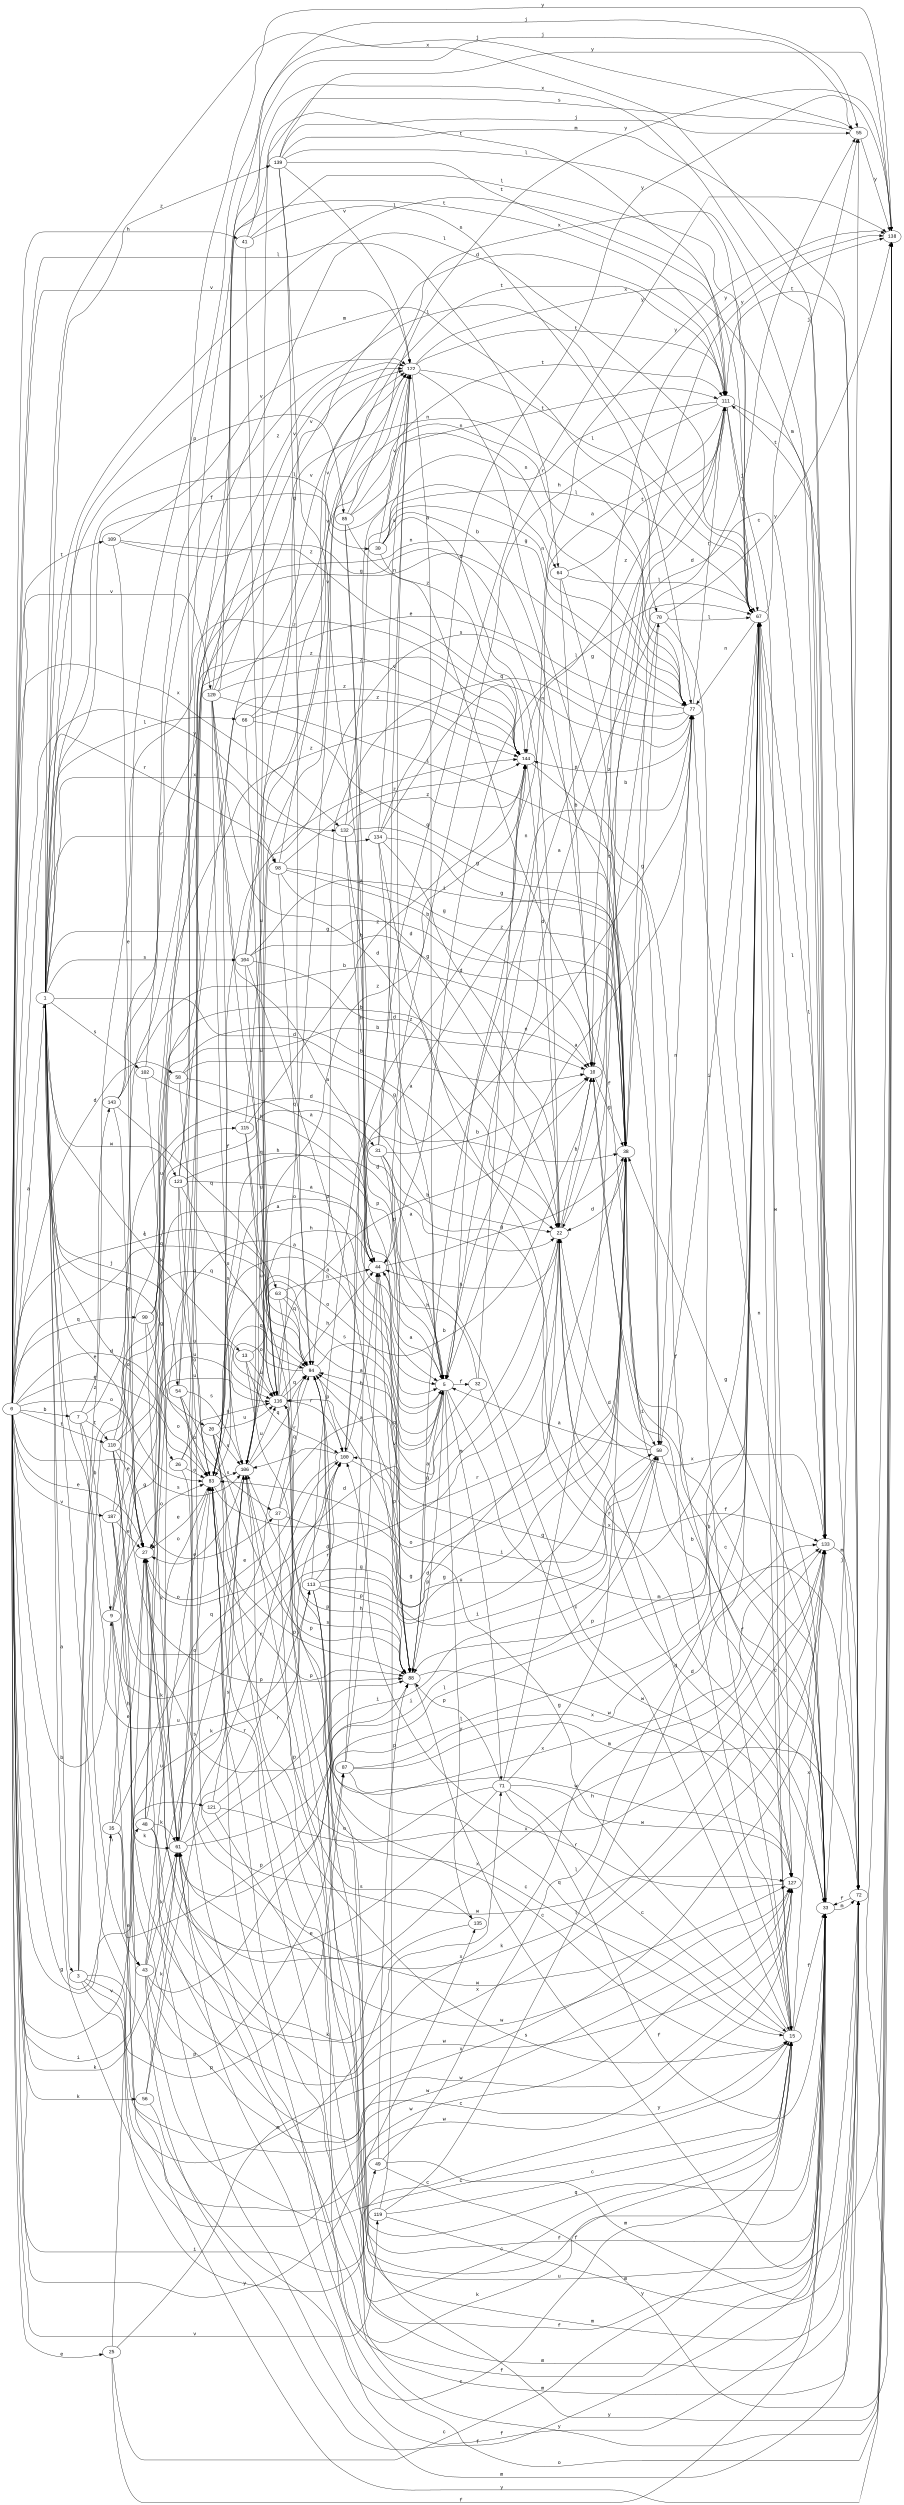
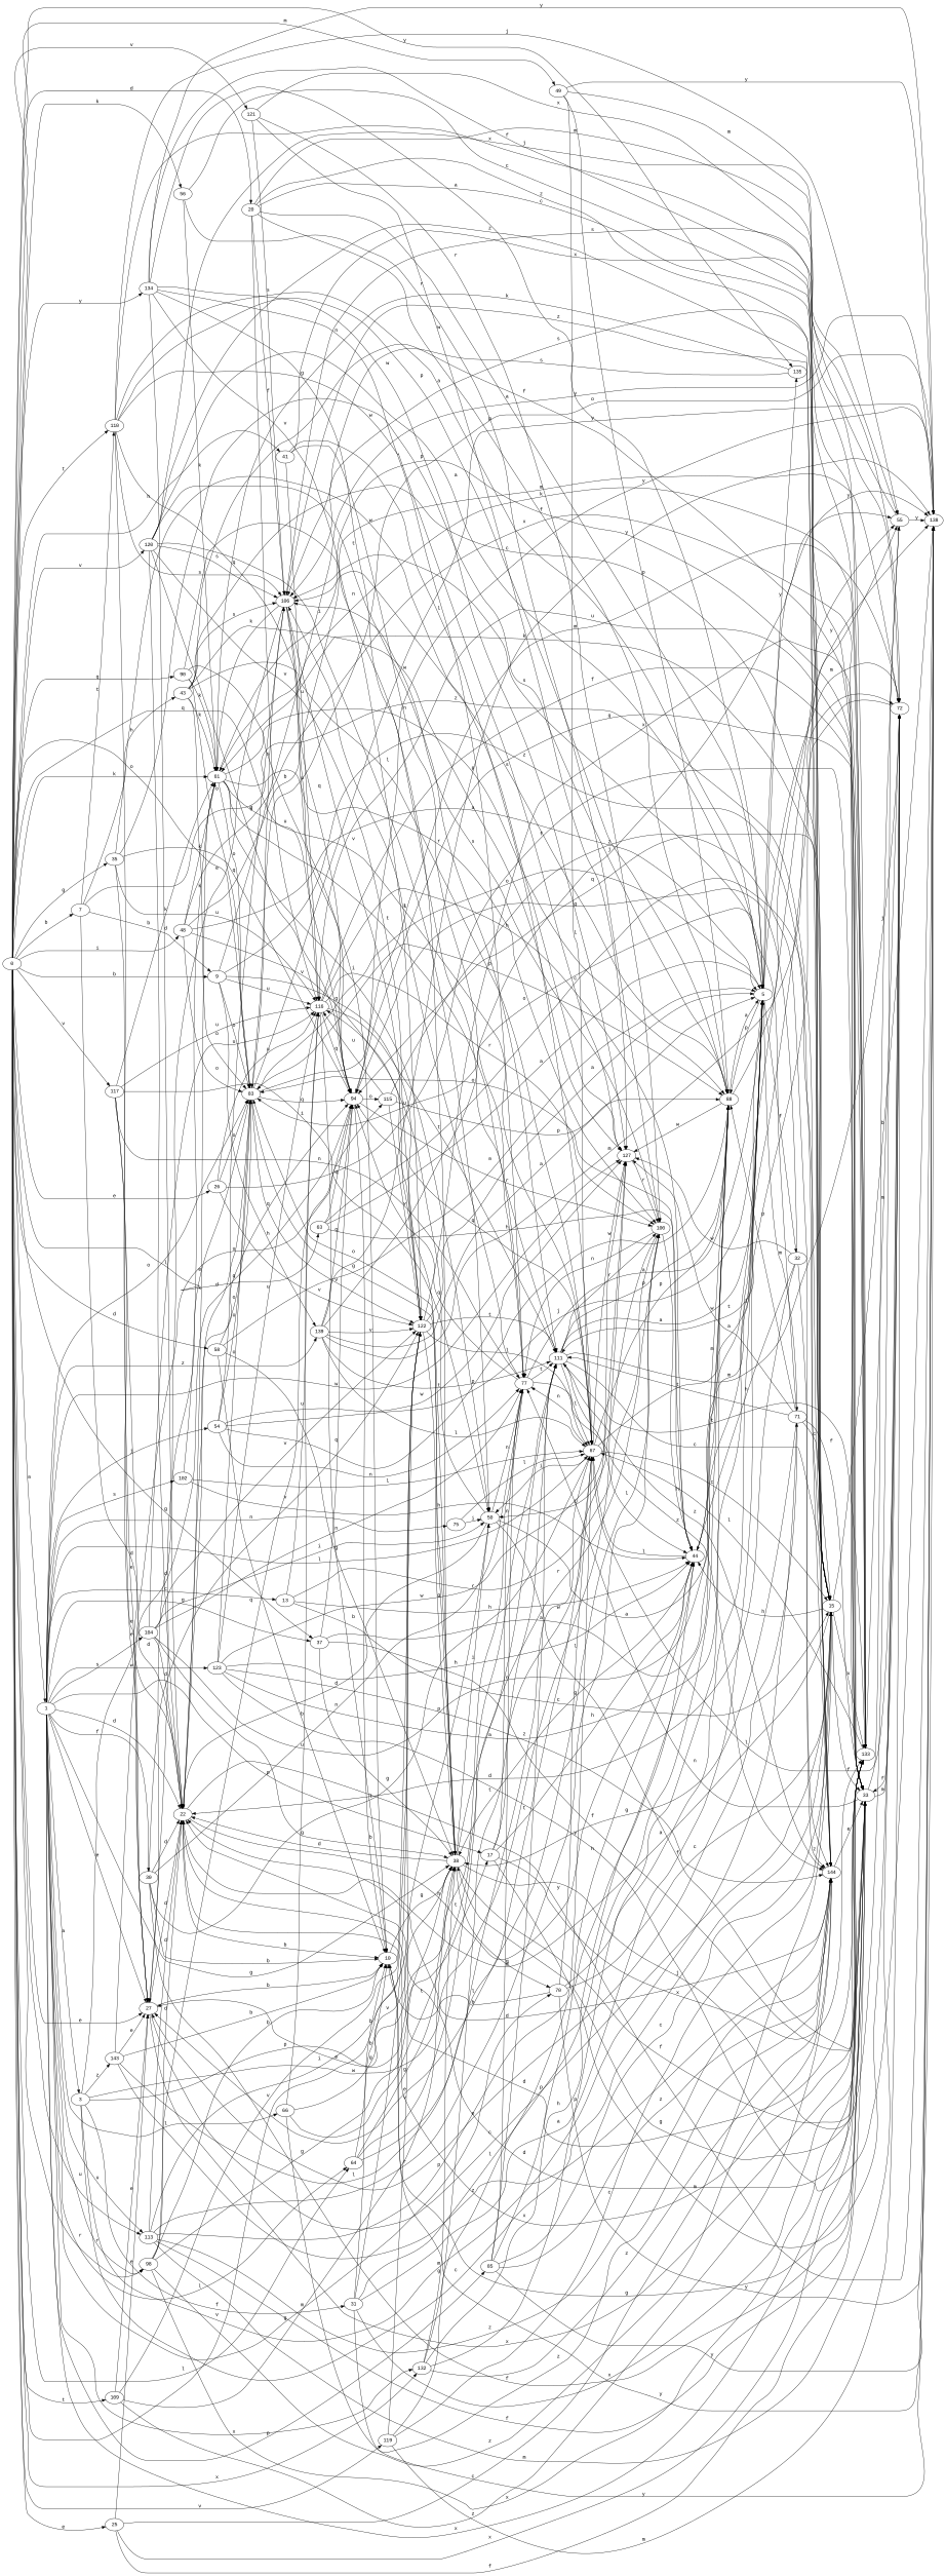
  strict digraph {
    fontname="Liberation Mono"
    rankdir=LR
    node [fontname="Liberation Mono"]
    edge [fontname="Liberation Mono"]
    0
    1
    7
    9
    n5 [label=58]
    20
    25
    26
    27
    35
    37
    41
    48
    49
    56
    61
    63
    64
    83
    90
    94
    98
    109
    110
    113
-   117 [label=187]
+   117
    119
    120
    121
    122
    132
    134
    135
    3
    13
    22
    30
    38
    54
    66
    67
    70
+   75
    85
-   87
+   87 [label=17]
    102
    104
    123
    127
    133
    139
    43
    144
    138
    116
    5
    10
    15
    72
    88
    106
    33
    77
    100
    50
    111
    44
    55
    31
    71
    115
    143
    32
    0 -> 1 [label=a]
    0 -> 7 [label=b]
    0 -> 9 [label=b]
    0 -> n5 [label=d]
    0 -> 20 [label=d]
    0 -> 25 [label=e]
    0 -> 26 [label=e]
    0 -> 27 [label=e]
    0 -> 35 [label=g]
    0 -> 37 [label=g]
    0 -> 41 [label=h]
    0 -> 48 [label=i]
-   0 -> 49 [label=i]
+   0 -> 49 [label=m]
    0 -> 56 [label=k]
    0 -> 61 [label=k]
    0 -> 63 [label=l]
    0 -> 64 [label=l]
    0 -> 83 [label=o]
    0 -> 90 [label=q]
    0 -> 94 [label=q]
    0 -> 98 [label=r]
    0 -> 109 [label=t]
    0 -> 110 [label=t]
    0 -> 113 [label=u]
    0 -> 117 [label=v]
    0 -> 119 [label=v]
    0 -> 120 [label=v]
    0 -> 121 [label=v]
    0 -> 122 [label=v]
    0 -> 132 [label=x]
    0 -> 134 [label=y]
    0 -> 135 [label=y]
    1 -> 27 [label=e]
    1 -> 37 [label=g]
    1 -> 64 [label=l]
    1 -> 83 [label=o]
    1 -> 98 [label=r]
    1 -> 113 [label=u]
    1 -> 132 [label=x]
    1 -> 3 [label=a]
    1 -> 13 [label=c]
    1 -> 22 [label=d]
    1 -> 30 [label=f]
    1 -> 38 [label=g]
    1 -> 54 [label=j]
    1 -> 66 [label=l]
    1 -> 67 [label=l]
    1 -> 70 [label=m]
+   1 -> 75 [label=n]
    1 -> 85 [label=p]
    1 -> 87 [label=p]
    1 -> 102 [label=s]
    1 -> 104 [label=s]
    1 -> 123 [label=w]
    1 -> 127 [label=w]
    1 -> 133 [label=x]
    1 -> 139 [label=z]
    7 -> 9 [label=b]
    7 -> 110 [label=t]
    7 -> 22 [label=d]
    7 -> 43 [label=h]
    7 -> 144 [label=z]
    9 -> 83 [label=o]
    9 -> 38 [label=g]
-   9 -> 43 [label=h]
+   9 -> 139 [label=h]
    9 -> 144 [label=z]
    9 -> 138 [label=y]
    9 -> 116 [label=u]
    n5 -> 83 [label=o]
    n5 -> 38 [label=g]
    n5 -> 5 [label=a]
    n5 -> 10 [label=b]
    20 -> 144 [label=z]
    20 -> 116 [label=u]
    20 -> 5 [label=a]
    20 -> 15 [label=c]
    20 -> 72 [label=m]
    20 -> 88 [label=p]
-   20 -> 106 [label=s]
+   20 -> 106 [label=f]
    25 -> 27 [label=e]
    25 -> 133 [label=x]
    25 -> 15 [label=c]
    25 -> 33 [label=f]
    26 -> 83 [label=o]
    26 -> 122 [label=v]
    26 -> 116 [label=u]
    26 -> 33 [label=f]
    27 -> 22 [label=d]
    27 -> 133 [label=x]
    27 -> 10 [label=b]
    27 -> 15 [label=c]
    35 -> 27 [label=e]
    35 -> 94 [label=q]
    35 -> 127 [label=w]
    35 -> 116 [label=u]
    35 -> 88 [label=p]
    37 -> 94 [label=q]
    37 -> 38 [label=g]
    37 -> 5 [label=a]
    37 -> 33 [label=f]
    41 -> 67 [label=l]
    41 -> 133 [label=x]
    41 -> 116 [label=u]
    41 -> 77 [label=n]
    48 -> 61 [label=k]
    48 -> 83 [label=o]
-   48 -> 122 [label=z]
+   48 -> 122 [label=v]
    48 -> 133 [label=x]
    48 -> 5 [label=a]
    48 -> 72 [label=m]
    49 -> 67 [label=l]
    49 -> 138 [label=y]
    49 -> 72 [label=m]
    49 -> 88 [label=p]
    56 -> 61 [label=k]
    56 -> 15 [label=c]
    56 -> 100 [label=r]
    61 -> 83 [label=o]
    61 -> 67 [label=l]
    61 -> 88 [label=p]
    61 -> 33 [label=f]
    61 -> 100 [label=r]
    61 -> 50 [label=i]
    61 -> 111 [label=t]
    63 -> 94 [label=q]
    63 -> 5 [label=a]
    63 -> 15 [label=c]
    63 -> 44 [label=h]
    64 -> 38 [label=g]
    64 -> 67 [label=l]
    64 -> 10 [label=b]
    64 -> 111 [label=t]
    83 -> 27 [label=e]
    83 -> 94 [label=q]
    83 -> 122 [label=v]
    83 -> 22 [label=d]
    83 -> 38 [label=g]
    83 -> 138 [label=y]
    83 -> 72 [label=m]
    83 -> 88 [label=p]
    83 -> 106 [label=s]
    90 -> 61 [label=k]
    90 -> 83 [label=o]
    90 -> 10 [label=b]
    90 -> 77 [label=n]
-   94 -> 83 [label=o]
+   94 -> 115 [label=o]
    94 -> 138 [label=y]
    94 -> 10 [label=b]
-   94 -> 100 [label=p]
+   94 -> 100 [label=r]
    98 -> 94 [label=q]
    98 -> 22 [label=d]
    98 -> 38 [label=g]
    98 -> 133 [label=x]
    98 -> 144 [label=z]
    98 -> 10 [label=b]
    109 -> 27 [label=e]
    109 -> 122 [label=v]
    109 -> 38 [label=g]
    109 -> 144 [label=z]
    110 -> 27 [label=e]
    110 -> 94 [label=q]
    110 -> 127 [label=w]
    110 -> 133 [label=x]
    110 -> 5 [label=a]
    110 -> 88 [label=p]
    110 -> 106 [label=s]
    110 -> 55 [label=j]
    113 -> 22 [label=d]
    113 -> 144 [label=z]
    113 -> 72 [label=m]
    113 -> 88 [label=p]
    113 -> 33 [label=f]
    113 -> 100 [label=r]
    113 -> 50 [label=i]
    117 -> 27 [label=e]
    117 -> 61 [label=k]
    117 -> 22 [label=d]
    117 -> 116 [label=u]
    117 -> 77 [label=n]
    117 -> 50 [label=i]
    119 -> 122 [label=v]
    119 -> 67 [label=l]
    119 -> 15 [label=c]
    119 -> 72 [label=m]
    120 -> 94 [label=q]
    120 -> 122 [label=v]
    120 -> 22 [label=d]
    120 -> 144 [label=z]
    120 -> 5 [label=a]
    120 -> 106 [label=s]
    120 -> 50 [label=i]
    120 -> 111 [label=t]
    120 -> 55 [label=j]
    121 -> 127 [label=w]
    121 -> 133 [label=x]
    121 -> 106 [label=s]
    121 -> 100 [label=r]
    122 -> 38 [label=g]
    122 -> 67 [label=l]
    122 -> 133 [label=x]
    122 -> 5 [label=a]
    122 -> 111 [label=t]
    132 -> 38 [label=g]
    132 -> 144 [label=z]
    132 -> 88 [label=p]
    132 -> 111 [label=t]
    132 -> 44 [label=h]
    134 -> 122 [label=v]
    134 -> 22 [label=d]
    134 -> 38 [label=g]
+   134 -> 127 [label=w]
    134 -> 138 [label=y]
    134 -> 5 [label=a]
    134 -> 33 [label=f]
    134 -> 77 [label=n]
    135 -> 61 [label=k]
    135 -> 106 [label=s]
    3 -> 87 [label=p]
    3 -> 127 [label=w]
    3 -> 15 [label=c]
    3 -> 31 [label=f]
    3 -> 71 [label=m]
    3 -> 115 [label=u]
    3 -> 143 [label=z]
    13 -> 116 [label=u]
    13 -> 15 [label=c]
    13 -> 100 [label=r]
    13 -> 44 [label=h]
-   27 -> 61 [label=k]
+   22 -> 61 [label=k]
    22 -> 94 [label=q]
    22 -> 133 [label=x]
    22 -> 138 [label=y]
    22 -> 10 [label=b]
    22 -> 44 [label=h]
    30 -> 122 [label=v]
    30 -> 22 [label=d]
    30 -> 67 [label=l]
    30 -> 10 [label=b]
    30 -> 33 [label=f]
    30 -> 77 [label=n]
    38 -> 83 [label=o]
    38 -> 22 [label=d]
    38 -> 70 [label=g]
    38 -> 33 [label=f]
    38 -> 100 [label=r]
    38 -> 50 [label=i]
    38 -> 55 [label=j]
    54 -> 83 [label=o]
    54 -> 127 [label=w]
    54 -> 88 [label=p]
    54 -> 106 [label=s]
    54 -> 77 [label=n]
    54 -> 55 [label=j]
    66 -> 38 [label=g]
    66 -> 144 [label=z]
    66 -> 116 [label=u]
-   66 -> 111 [label=d]
+   66 -> 111 [label=t]
    67 -> 94 [label=q]
    67 -> 127 [label=w]
    67 -> 15 [label=c]
    67 -> 88 [label=p]
    67 -> 77 [label=n]
    67 -> 50 [label=i]
    67 -> 55 [label=j]
    70 -> 67 [label=l]
    70 -> 138 [label=y]
    70 -> 5 [label=a]
    70 -> 10 [label=b]
    70 -> 15 [label=c]
+   75 -> 67 [label=l]
+   75 -> 50 [label=i]
    85 -> 144 [label=z]
    85 -> 138 [label=y]
    85 -> 15 [label=c]
    85 -> 77 [label=n]
    85 -> 111 [label=t]
    85 -> 44 [label=h]
    87 -> 127 [label=w]
    87 -> 133 [label=x]
    87 -> 72 [label=m]
    87 -> 77 [label=n]
    87 -> 44 [label=h]
    102 -> 61 [label=k]
    102 -> 67 [label=l]
    102 -> 44 [label=h]
    104 -> 122 [label=v]
    104 -> 22 [label=d]
    104 -> 38 [label=g]
    104 -> 116 [label=u]
    104 -> 88 [label=p]
    104 -> 77 [label=n]
    104 -> 50 [label=i]
    123 -> 83 [label=o]
    123 -> 127 [label=w]
    123 -> 144 [label=z]
    123 -> 138 [label=y]
    123 -> 116 [label=u]
    123 -> 5 [label=a]
    123 -> 44 [label=h]
    127 -> 100 [label=r]
    133 -> 61 [label=k]
    133 -> 22 [label=d]
    133 -> 67 [label=l]
    133 -> 72 [label=m]
    133 -> 111 [label=t]
    139 -> 94 [label=q]
    139 -> 122 [label=v]
    139 -> 67 [label=l]
    139 -> 138 [label=y]
    139 -> 5 [label=a]
    139 -> 72 [label=m]
    139 -> 111 [label=t]
    139 -> 55 [label=j]
    43 -> 61 [label=k]
    43 -> 83 [label=o]
    43 -> 67 [label=l]
    43 -> 127 [label=w]
    43 -> 15 [label=c]
    43 -> 106 [label=s]
    43 -> 33 [label=f]
    144 -> 22 [label=d]
-   144 -> 33 [label=f]
+   144 -> 33 [label=e]
    138 -> 83 [label=o]
    116 -> 94 [label=q]
    116 -> 10 [label=b]
    116 -> 33 [label=f]
    116 -> 100 [label=r]
    116 -> 111 [label=t]
    116 -> 44 [label=h]
    5 -> 83 [label=o]
    5 -> 135 [label=y]
    5 -> 138 [label=y]
    5 -> 72 [label=m]
    5 -> 88 [label=p]
    5 -> 106 [label=s]
    5 -> 71 [label=m]
    5 -> 32 [label=f]
    10 -> 38 [label=g]
    10 -> 138 [label=y]
    15 -> 61 [label=k]
    15 -> 94 [label=q]
    15 -> 22 [label=d]
    15 -> 133 [label=x]
-   15 -> 10 [label=b]
+   15 -> 138 [label=b]
    15 -> 106 [label=s]
    15 -> 33 [label=f]
    15 -> 44 [label=h]
    72 -> 67 [label=l]
    72 -> 33 [label=f]
    72 -> 111 [label=t]
    88 -> 127 [label=w]
    88 -> 138 [label=y]
    88 -> 5 [label=a]
    88 -> 106 [label=s]
    106 -> 27 [label=e]
    106 -> 61 [label=k]
    106 -> 94 [label=q]
    106 -> 122 [label=v]
-   106 -> 133 [label=x]
    106 -> 144 [label=z]
    106 -> 116 [label=u]
    33 -> 94 [label=q]
    33 -> 22 [label=d]
    33 -> 38 [label=g]
    33 -> 116 [label=u]
-   33 -> 10 [label=b]
+   33 -> 10 [label=g]
    33 -> 72 [label=m]
    33 -> 77 [label=n]
    33 -> 55 [label=j]
    77 -> 27 [label=e]
    77 -> 94 [label=q]
    77 -> 144 [label=z]
    77 -> 5 [label=a]
    77 -> 106 [label=s]
    77 -> 111 [label=t]
    100 -> 27 [label=e]
    100 -> 106 [label=s]
    100 -> 77 [label=n]
    100 -> 50 [label=i]
    100 -> 44 [label=h]
    50 -> 22 [label=d]
    50 -> 116 [label=u]
    50 -> 5 [label=a]
    50 -> 33 [label=f]
    50 -> 77 [label=n]
    111 -> 67 [label=l]
    111 -> 144 [label=z]
    111 -> 5 [label=a]
    111 -> 15 [label=c]
    111 -> 72 [label=m]
    111 -> 88 [label=p]
    111 -> 100 [label=r]
-   111 -> 44 [label=h]
+   111 -> 44 [label=l]
    44 -> 83 [label=o]
    44 -> 38 [label=g]
    44 -> 67 [label=l]
    44 -> 5 [label=a]
-   44 -> 88 [label=p]
+   44 -> 88 [label=m]
    55 -> 138 [label=y]
    55 -> 106 [label=s]
    31 -> 122 [label=v]
    31 -> 133 [label=x]
    31 -> 138 [label=y]
    31 -> 5 [label=a]
    31 -> 10 [label=b]
    31 -> 88 [label=p]
    71 -> 27 [label=e]
    71 -> 83 [label=o]
    71 -> 38 [label=g]
    71 -> 127 [label=w]
    71 -> 15 [label=c]
    71 -> 88 [label=p]
    71 -> 33 [label=f]
    71 -> 111 [label=t]
    115 -> 122 [label=v]
    115 -> 144 [label=z]
    115 -> 116 [label=u]
    115 -> 88 [label=p]
    143 -> 27 [label=e]
    143 -> 94 [label=q]
    143 -> 67 [label=l]
    143 -> 144 [label=z]
    143 -> 10 [label=b]
    32 -> 94 [label=q]
+   32 -> 22 [label=d]
    32 -> 127 [label=w]
    32 -> 144 [label=z]
    32 -> 44 [label=h]
  }
